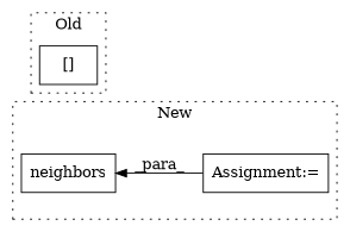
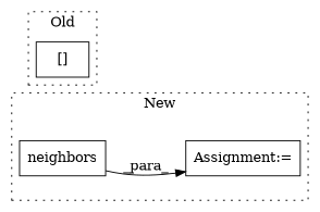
  digraph {
    rankdir=LR
    node [shape=box]
    n1 [a=32 l="10,1" label=neighbors s="15193,15211"]
    n2 [a=7 l=37 label="Assignment:=" s=15702]
    n3 [a=2 l="9,1" label="[]" s="17688,17698"]
    subgraph cluster_1 {
      label=New
      style=dotted
      n1
      n2
    }
    subgraph cluster_2 {
      label=Old
      style=dotted
      n3
    }
-   n2 -> n1 [label=_para_]
+   n1 -> n2 [label=_para_]
  }
